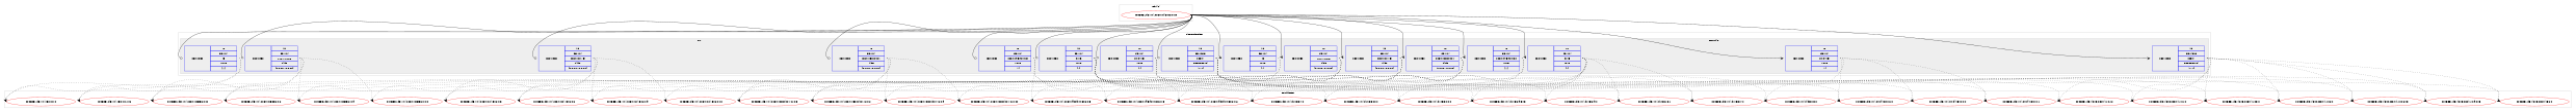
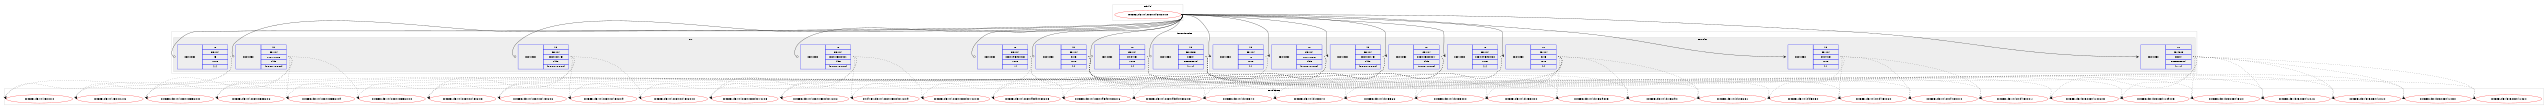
  digraph {
    compound=true
    concentrate=true
    fontname=Helvetica
    fontsize=10
    newrank=true
    rankdir=TB
    ranksep=1.5
    node [color=red fontname=Helvetica fontsize=10]
    edge [arrowhead=vee headport=w style=dotted tailport=e weight=100]
    n1 [label="portage://dev-ml/opam-client-2.0.10" width=4]
    n2 [color=blue label=<<TABLE BORDER="0" CELLBORDER="1" CELLSPACING="0" CELLPADDING="4" WIDTH="220"><TR><TD ROWSPAN="6" CELLPADDING="30">pack_dep</TD></TR><TR><TD WIDTH="110">no</TD></TR><TR><TD>dev-lang</TD></TR><TR><TD>ocaml</TD></TR><TR><TD>greaterequal</TD></TR><TR><TD>[4,,,4]</TD></TR></TABLE>> shape=none]
    n3 [color=blue label=<<TABLE BORDER="0" CELLBORDER="1" CELLSPACING="0" CELLPADDING="4" WIDTH="220"><TR><TD ROWSPAN="6" CELLPADDING="30">pack_dep</TD></TR><TR><TD WIDTH="110">no</TD></TR><TR><TD>dev-ml</TD></TR><TR><TD>cmdliner</TD></TR><TR><TD>none</TD></TR><TR><TD>[,,]</TD></TR></TABLE>> shape=none]
    n4 [color=blue label=<<TABLE BORDER="0" CELLBORDER="1" CELLSPACING="0" CELLPADDING="4" WIDTH="220"><TR><TD ROWSPAN="6" CELLPADDING="30">pack_dep</TD></TR><TR><TD WIDTH="110">no</TD></TR><TR><TD>dev-ml</TD></TR><TR><TD>dune</TD></TR><TR><TD>none</TD></TR><TR><TD>[,,]</TD></TR></TABLE>> shape=none]
    n5 [color=blue label=<<TABLE BORDER="0" CELLBORDER="1" CELLSPACING="0" CELLPADDING="4" WIDTH="220"><TR><TD ROWSPAN="6" CELLPADDING="30">pack_dep</TD></TR><TR><TD WIDTH="110">no</TD></TR><TR><TD>dev-ml</TD></TR><TR><TD>opam-file-format</TD></TR><TR><TD>none</TD></TR><TR><TD>[,,]</TD></TR></TABLE>> shape=none]
    n6 [color=blue label=<<TABLE BORDER="0" CELLBORDER="1" CELLSPACING="0" CELLPADDING="4" WIDTH="220"><TR><TD ROWSPAN="6" CELLPADDING="30">pack_dep</TD></TR><TR><TD WIDTH="110">no</TD></TR><TR><TD>dev-ml</TD></TR><TR><TD>opam-repository</TD></TR><TR><TD>tilde</TD></TR><TR><TD>[2.0.10,,,2.0.10]</TD></TR></TABLE>> shape=none]
    n7 [color=blue label=<<TABLE BORDER="0" CELLBORDER="1" CELLSPACING="0" CELLPADDING="4" WIDTH="220"><TR><TD ROWSPAN="6" CELLPADDING="30">pack_dep</TD></TR><TR><TD WIDTH="110">no</TD></TR><TR><TD>dev-ml</TD></TR><TR><TD>opam-solver</TD></TR><TR><TD>tilde</TD></TR><TR><TD>[2.0.10,,,2.0.10]</TD></TR></TABLE>> shape=none]
    n8 [color=blue label=<<TABLE BORDER="0" CELLBORDER="1" CELLSPACING="0" CELLPADDING="4" WIDTH="220"><TR><TD ROWSPAN="6" CELLPADDING="30">pack_dep</TD></TR><TR><TD WIDTH="110">no</TD></TR><TR><TD>dev-ml</TD></TR><TR><TD>opam-state</TD></TR><TR><TD>tilde</TD></TR><TR><TD>[2.0.10,,,2.0.10]</TD></TR></TABLE>> shape=none]
    n9 [color=blue label=<<TABLE BORDER="0" CELLBORDER="1" CELLSPACING="0" CELLPADDING="4" WIDTH="220"><TR><TD ROWSPAN="6" CELLPADDING="30">pack_dep</TD></TR><TR><TD WIDTH="110">no</TD></TR><TR><TD>dev-ml</TD></TR><TR><TD>re</TD></TR><TR><TD>none</TD></TR><TR><TD>[,,]</TD></TR></TABLE>> shape=none]
    n10 [color=blue label=<<TABLE BORDER="0" CELLBORDER="1" CELLSPACING="0" CELLPADDING="4" WIDTH="220"><TR><TD ROWSPAN="6" CELLPADDING="30">pack_dep</TD></TR><TR><TD WIDTH="110">no</TD></TR><TR><TD>dev-lang</TD></TR><TR><TD>ocaml</TD></TR><TR><TD>greaterequal</TD></TR><TR><TD>[4,,,4]</TD></TR></TABLE>> shape=none]
    n11 [color=blue label=<<TABLE BORDER="0" CELLBORDER="1" CELLSPACING="0" CELLPADDING="4" WIDTH="220"><TR><TD ROWSPAN="6" CELLPADDING="30">pack_dep</TD></TR><TR><TD WIDTH="110">no</TD></TR><TR><TD>dev-ml</TD></TR><TR><TD>cmdliner</TD></TR><TR><TD>none</TD></TR><TR><TD>[,,]</TD></TR></TABLE>> shape=none]
    n12 [color=blue label=<<TABLE BORDER="0" CELLBORDER="1" CELLSPACING="0" CELLPADDING="4" WIDTH="220"><TR><TD ROWSPAN="6" CELLPADDING="30">pack_dep</TD></TR><TR><TD WIDTH="110">no</TD></TR><TR><TD>dev-ml</TD></TR><TR><TD>dune</TD></TR><TR><TD>none</TD></TR><TR><TD>[,,]</TD></TR></TABLE>> shape=none]
    n13 [color=blue label=<<TABLE BORDER="0" CELLBORDER="1" CELLSPACING="0" CELLPADDING="4" WIDTH="220"><TR><TD ROWSPAN="6" CELLPADDING="30">pack_dep</TD></TR><TR><TD WIDTH="110">no</TD></TR><TR><TD>dev-ml</TD></TR><TR><TD>opam-file-format</TD></TR><TR><TD>none</TD></TR><TR><TD>[,,]</TD></TR></TABLE>> shape=none]
    n14 [color=blue label=<<TABLE BORDER="0" CELLBORDER="1" CELLSPACING="0" CELLPADDING="4" WIDTH="220"><TR><TD ROWSPAN="6" CELLPADDING="30">pack_dep</TD></TR><TR><TD WIDTH="110">no</TD></TR><TR><TD>dev-ml</TD></TR><TR><TD>opam-repository</TD></TR><TR><TD>tilde</TD></TR><TR><TD>[2.0.10,,,2.0.10]</TD></TR></TABLE>> shape=none]
    n15 [color=blue label=<<TABLE BORDER="0" CELLBORDER="1" CELLSPACING="0" CELLPADDING="4" WIDTH="220"><TR><TD ROWSPAN="6" CELLPADDING="30">pack_dep</TD></TR><TR><TD WIDTH="110">no</TD></TR><TR><TD>dev-ml</TD></TR><TR><TD>opam-solver</TD></TR><TR><TD>tilde</TD></TR><TR><TD>[2.0.10,,,2.0.10]</TD></TR></TABLE>> shape=none]
    n16 [color=blue label=<<TABLE BORDER="0" CELLBORDER="1" CELLSPACING="0" CELLPADDING="4" WIDTH="220"><TR><TD ROWSPAN="6" CELLPADDING="30">pack_dep</TD></TR><TR><TD WIDTH="110">no</TD></TR><TR><TD>dev-ml</TD></TR><TR><TD>opam-state</TD></TR><TR><TD>tilde</TD></TR><TR><TD>[2.0.10,,,2.0.10]</TD></TR></TABLE>> shape=none]
    n17 [color=blue label=<<TABLE BORDER="0" CELLBORDER="1" CELLSPACING="0" CELLPADDING="4" WIDTH="220"><TR><TD ROWSPAN="6" CELLPADDING="30">pack_dep</TD></TR><TR><TD WIDTH="110">no</TD></TR><TR><TD>dev-ml</TD></TR><TR><TD>re</TD></TR><TR><TD>none</TD></TR><TR><TD>[,,]</TD></TR></TABLE>> shape=none]
    n18 [label="portage://dev-lang/pack-4.09.0-r3" width=4]
    n19 [label="portage://dev-lang/ocaml-4.10.2-r3" width=4]
    n20 [label="portage://dev-lang/ocaml-4.12.1" width=4]
    n21 [label="portage://dev-lang/ocaml-4.13.1" width=4]
    n22 [label="portage://dev-lang/ocaml-4.14.1" width=4]
    n23 [label="portage://dev-lang/ocaml-4.14.2" width=4]
    n24 [label="portage://dev-lang/ocaml-5.2.0" width=4]
    n25 [label="portage://dev-ml/cmdliner-1.0.4" width=4]
    n26 [label="portage://dev-ml/cmdliner-1.1.1" width=4]
    n27 [label="portage://dev-ml/cmdliner-1.2.0" width=4]
    n28 [label="portage://dev-ml/tilde-1.3.0" width=4]
    n29 [label="portage://dev-ml/dune-2.8.4" width=4]
    n30 [label="portage://dev-ml/dune-2.9.1" width=4]
    n31 [label="portage://dev-ml/dune-2.9.3-r3" width=4]
    n32 [label="portage://dev-ml/dune-3.10.0" width=4]
    n33 [label="portage://dev-ml/dune-3.11.1" width=4]
+   n34 [label="portage://dev-ml/dune-3.6.2" width=4]
    n35 [label="portage://dev-ml/dune-3.7.0" width=4]
    n36 [label="portage://dev-ml/dune-3.7.1" width=4]
    n37 [label="portage://dev-ml/opam-file-format-2.1.3" width=4]
    n38 [label="portage://dev-ml/opam-file-format-2.1.5" width=4]
    n39 [label="portage://dev-ml/opam-file-format-2.1.6" width=4]
    n40 [label="portage://dev-ml/opam-repository-2.0.10" width=4]
-   n41 [label="portage://dev-ml/opam-repository-2.0.9" width=4]
+   n41 [label="cmdliner://dev-ml/opam-repository-2.0.9" width=4]
    n42 [label="portage://dev-ml/opam-repository-2.1.2" width=4]
    n43 [label="portage://dev-ml/opam-repository-2.1.3" width=4]
    n44 [label="portage://dev-ml/opam-solver-2.0.10" width=4]
    n45 [label="portage://dev-ml/opam-solver-2.0.9" width=4]
    n46 [label="portage://dev-ml/opam-solver-2.1.2" width=4]
    n47 [label="portage://dev-ml/opam-solver-2.1.3" width=4]
    n48 [label="portage://dev-ml/opam-state-2.0.10" width=4]
    n49 [label="portage://dev-ml/opam-state-2.0.9" width=4]
    n50 [label="portage://dev-ml/opam-state-2.1.2" width=4]
    n51 [label="portage://dev-ml/opam-state-2.1.3" width=4]
    n52 [label="portage://dev-ml/re-1.10.4-r2" width=4]
    n53 [label="portage://dev-ml/re-1.11.0" width=4]
    subgraph cluster_1 {
      color=gray
      label=<<i>ebuild</i>>
      rank=same
      n1
    }
    subgraph cluster_2 {
      color=gray
      label=<<i>dependencies</i>>
      subgraph cluster_3 {
        color=gray
        fillcolor="#eeeeee"
        label=<<i>compile</i>>
        style=filled
        subgraph sub_4 {
          color=gray
          fillcolor="#eeeeee"
          label=<<i>compile</i>>
          style=filled
          n2
        }
        subgraph sub_5 {
          color=gray
          fillcolor="#eeeeee"
          label=<<i>compile</i>>
          style=filled
          n3
        }
        subgraph sub_6 {
          color=gray
          fillcolor="#eeeeee"
          label=<<i>compile</i>>
          style=filled
          n4
        }
        subgraph sub_7 {
          color=gray
          fillcolor="#eeeeee"
          label=<<i>compile</i>>
          style=filled
          n5
        }
        subgraph sub_8 {
          color=gray
          fillcolor="#eeeeee"
          label=<<i>compile</i>>
          style=filled
          n6
        }
        subgraph sub_9 {
          color=gray
          fillcolor="#eeeeee"
          label=<<i>compile</i>>
          style=filled
          n7
        }
        subgraph sub_10 {
          color=gray
          fillcolor="#eeeeee"
          label=<<i>compile</i>>
          style=filled
          n8
        }
        subgraph sub_11 {
          color=gray
          fillcolor="#eeeeee"
          label=<<i>compile</i>>
          style=filled
          n9
        }
      }
      subgraph cluster_12 {
        color=gray
        fillcolor="#eeeeee"
        label=<<i>compile and run</i>>
        style=filled
      }
      subgraph cluster_13 {
        color=gray
        fillcolor="#eeeeee"
        label=<<i>run</i>>
        style=filled
        subgraph sub_14 {
          color=gray
          fillcolor="#eeeeee"
          label=<<i>run</i>>
          style=filled
          n10
        }
        subgraph sub_15 {
          color=gray
          fillcolor="#eeeeee"
          label=<<i>run</i>>
          style=filled
          n11
        }
        subgraph sub_16 {
          color=gray
          fillcolor="#eeeeee"
          label=<<i>run</i>>
          style=filled
          n12
        }
        subgraph sub_17 {
          color=gray
          fillcolor="#eeeeee"
          label=<<i>run</i>>
          style=filled
          n13
        }
        subgraph sub_18 {
          color=gray
          fillcolor="#eeeeee"
          label=<<i>run</i>>
          style=filled
          n14
        }
        subgraph sub_19 {
          color=gray
          fillcolor="#eeeeee"
          label=<<i>run</i>>
          style=filled
          n15
        }
        subgraph sub_20 {
          color=gray
          fillcolor="#eeeeee"
          label=<<i>run</i>>
          style=filled
          n16
        }
        subgraph sub_21 {
          color=gray
          fillcolor="#eeeeee"
          label=<<i>run</i>>
          style=filled
          n17
        }
      }
    }
    subgraph cluster_22 {
      color=gray
      label=<<i>candidates</i>>
      rank=same
      subgraph sub_23 {
        color=black
        label=<<i>candidates</i>>
        nodesep=1
        rank=same
        n18
        n19
        n20
        n21
        n22
        n23
        n24
      }
      subgraph sub_24 {
        color=black
        label=<<i>candidates</i>>
        nodesep=1
        rank=same
        n25
        n26
        n27
        n28
      }
      subgraph sub_25 {
        color=black
        label=<<i>candidates</i>>
        nodesep=1
        rank=same
        n29
        n30
        n31
        n32
        n33
+       n34
        n35
        n36
      }
      subgraph sub_26 {
        color=black
        label=<<i>candidates</i>>
        nodesep=1
        rank=same
        n37
        n38
        n39
      }
      subgraph sub_27 {
        color=black
        label=<<i>candidates</i>>
        nodesep=1
        rank=same
        n40
        n41
        n42
        n43
      }
      subgraph sub_28 {
        color=black
        label=<<i>candidates</i>>
        nodesep=1
        rank=same
        n44
        n45
        n46
        n47
      }
      subgraph sub_29 {
        color=black
        label=<<i>candidates</i>>
        nodesep=1
        rank=same
        n48
        n49
        n50
        n51
      }
      subgraph sub_30 {
        color=black
        label=<<i>candidates</i>>
        nodesep=1
        rank=same
        n52
        n53
      }
      subgraph sub_31 {
        color=black
        label=<<i>candidates</i>>
        nodesep=1
        rank=same
        n18
        n19
        n20
        n21
        n22
        n23
        n24
      }
      subgraph sub_32 {
        color=black
        label=<<i>candidates</i>>
        nodesep=1
        rank=same
        n25
        n26
        n27
        n28
      }
      subgraph sub_33 {
        color=black
        label=<<i>candidates</i>>
        nodesep=1
        rank=same
        n29
        n30
        n31
        n32
        n33
+       n34
        n35
        n36
      }
      subgraph sub_34 {
        color=black
        label=<<i>candidates</i>>
        nodesep=1
        rank=same
        n37
        n38
        n39
      }
      subgraph sub_35 {
        color=black
        label=<<i>candidates</i>>
        nodesep=1
        rank=same
        n40
        n41
        n42
        n43
      }
      subgraph sub_36 {
        color=black
        label=<<i>candidates</i>>
        nodesep=1
        rank=same
        n44
        n45
        n46
        n47
      }
      subgraph sub_37 {
        color=black
        label=<<i>candidates</i>>
        nodesep=1
        rank=same
        n48
        n49
        n50
        n51
      }
      subgraph sub_38 {
        color=black
        label=<<i>candidates</i>>
        nodesep=1
        rank=same
        n52
        n53
      }
    }
    n1 -> n2 [style=solid weight=20]
    n1 -> n3 [style=solid weight=20]
    n1 -> n4 [style=solid weight=20]
    n1 -> n5 [style=solid weight=20]
    n1 -> n6 [style=solid weight=20]
    n1 -> n7 [style=solid weight=20]
    n1 -> n8 [style=solid weight=20]
    n1 -> n9 [style=solid weight=20]
    n1 -> n10 [arrowhead=odot style=solid weight=20]
    n1 -> n11 [arrowhead=odot style=solid weight=20]
    n1 -> n12 [arrowhead=odot style=solid weight=20]
    n1 -> n13 [arrowhead=odot style=solid weight=20]
    n1 -> n14 [arrowhead=odot style=solid weight=20]
    n1 -> n15 [arrowhead=odot style=solid weight=20]
    n1 -> n16 [arrowhead=odot style=solid weight=20]
    n1 -> n17 [arrowhead=odot style=solid weight=20]
    n2 -> n18
    n2 -> n19
    n2 -> n20
    n2 -> n21
    n2 -> n22
    n2 -> n23
    n2 -> n24
    n3 -> n25
    n3 -> n26
    n3 -> n27
    n3 -> n28
    n4 -> n29
    n4 -> n30
    n4 -> n31
    n4 -> n32
    n4 -> n33
+   n4 -> n34
    n4 -> n35
    n4 -> n36
    n5 -> n37
    n5 -> n38
    n5 -> n39
    n6 -> n40
    n6 -> n41
    n6 -> n42
    n6 -> n43
    n7 -> n44
    n7 -> n45
    n7 -> n46
    n7 -> n47
    n8 -> n48
    n8 -> n49
    n8 -> n50
    n8 -> n51
    n9 -> n52
    n9 -> n53
    n10 -> n18
    n10 -> n19
    n10 -> n20
    n10 -> n21
    n10 -> n22
    n10 -> n23
    n10 -> n24
    n11 -> n25
    n11 -> n26
    n11 -> n27
    n11 -> n28
    n12 -> n29
    n12 -> n30
    n12 -> n31
    n12 -> n32
    n12 -> n33
+   n12 -> n34
    n12 -> n35
    n12 -> n36
    n13 -> n37
    n13 -> n38
    n13 -> n39
    n14 -> n40
    n14 -> n41
    n14 -> n42
    n14 -> n43
    n15 -> n44
    n15 -> n45
    n15 -> n46
    n15 -> n47
    n16 -> n48
    n16 -> n49
    n16 -> n50
    n16 -> n51
    n17 -> n52
    n17 -> n53
  }
